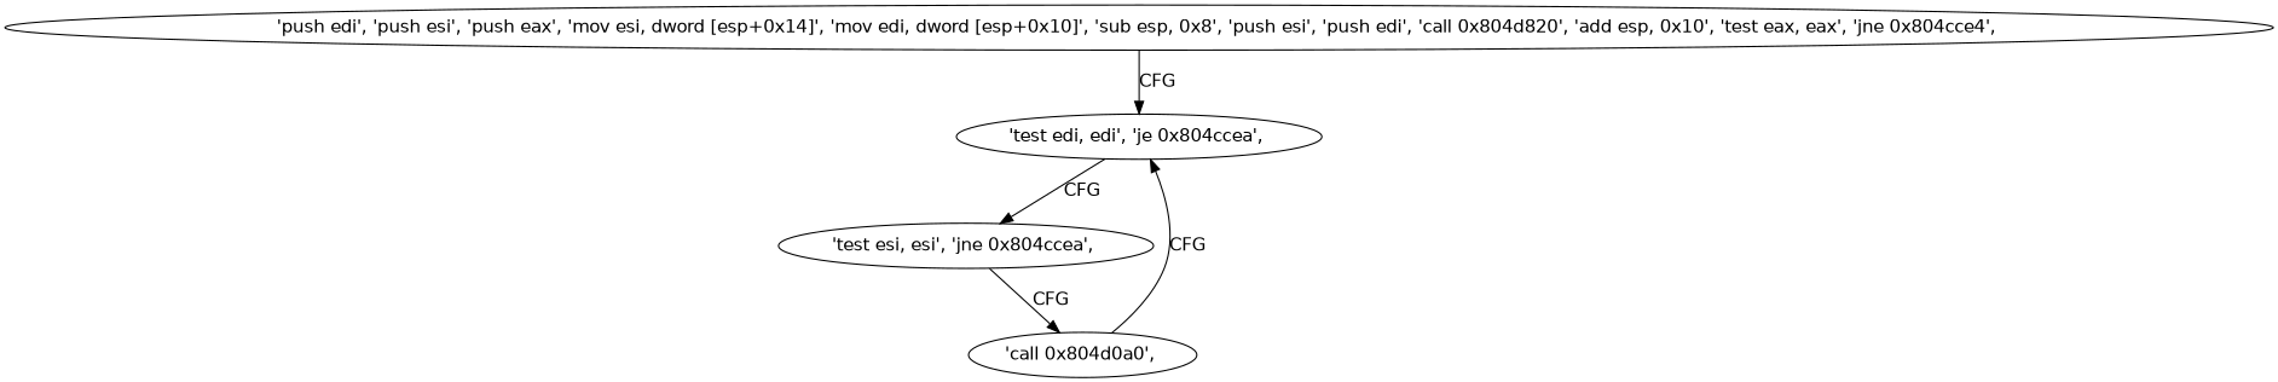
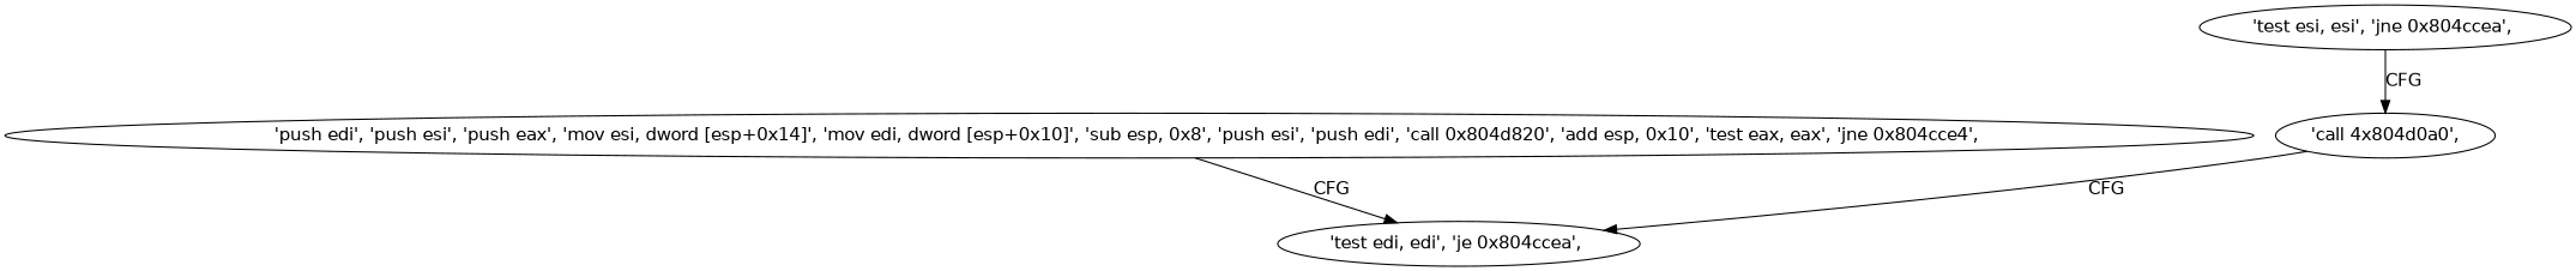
  digraph {
    fontname="DejaVu Sans"
    node [fontname="DejaVu Sans"]
    edge [fontname="DejaVu Sans"]
    n1 [label="'push edi', 'push esi', 'push eax', 'mov esi, dword [esp+0x14]', 'mov edi, dword [esp+0x10]', 'sub esp, 0x8', 'push esi', 'push edi', 'call 0x804d820', 'add esp, 0x10', 'test eax, eax', 'jne 0x804cce4', "]
    n2 [label="'test edi, edi', 'je 0x804ccea', "]
    n3 [label="'test esi, esi', 'jne 0x804ccea', "]
-   n4 [label="'call 0x804d0a0', "]
+   n4 [label="'call 4x804d0a0',"]
    n1 -> n2 [label=CFG]
-   n2 -> n3 [label=CFG]
    n3 -> n4 [label=CFG]
    n4 -> n2 [label=CFG]
  }
